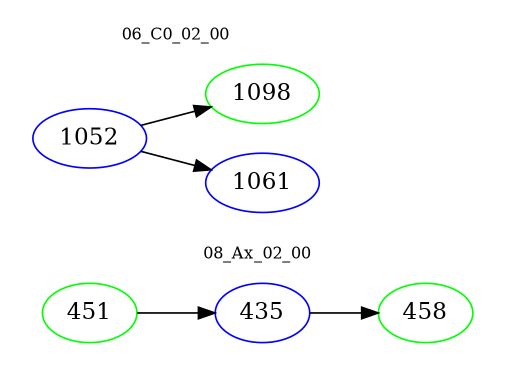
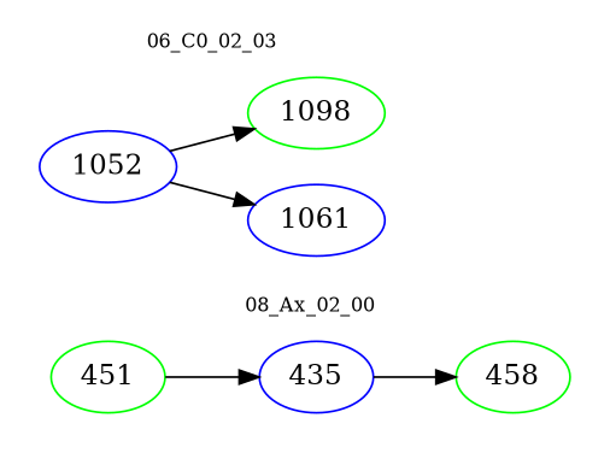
  digraph {
    rankdir=LR
    node [color=green]
    edge [color=black]
    n1 [label=451]
    n2 [color=blue label=435]
    n3 [label=458]
    n4 [color=blue label=1061]
    n5 [color=blue label=1052]
    n6 [label=1098]
    subgraph cluster_1 {
      color=white
      fontsize=10
      label="08_Ax_02_00"
      n1
      n2
      n3
    }
    subgraph cluster_2 {
      color=white
      fontsize=10
-     label="06_C0_02_00"
+     label="06_C0_02_03"
      n4
      n5
      n6
    }
    n1 -> n2
    n2 -> n3
    n5 -> n4
    n5 -> n6
  }
